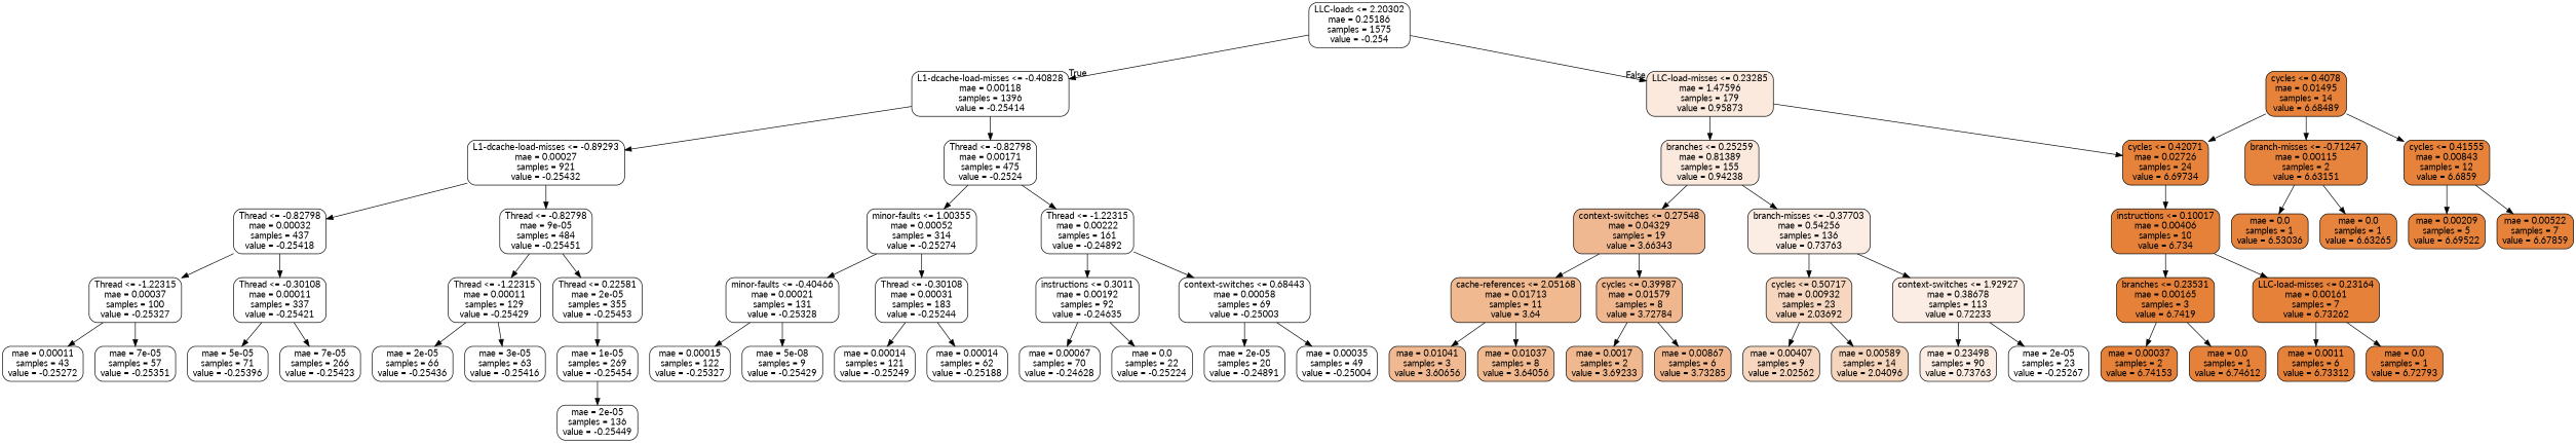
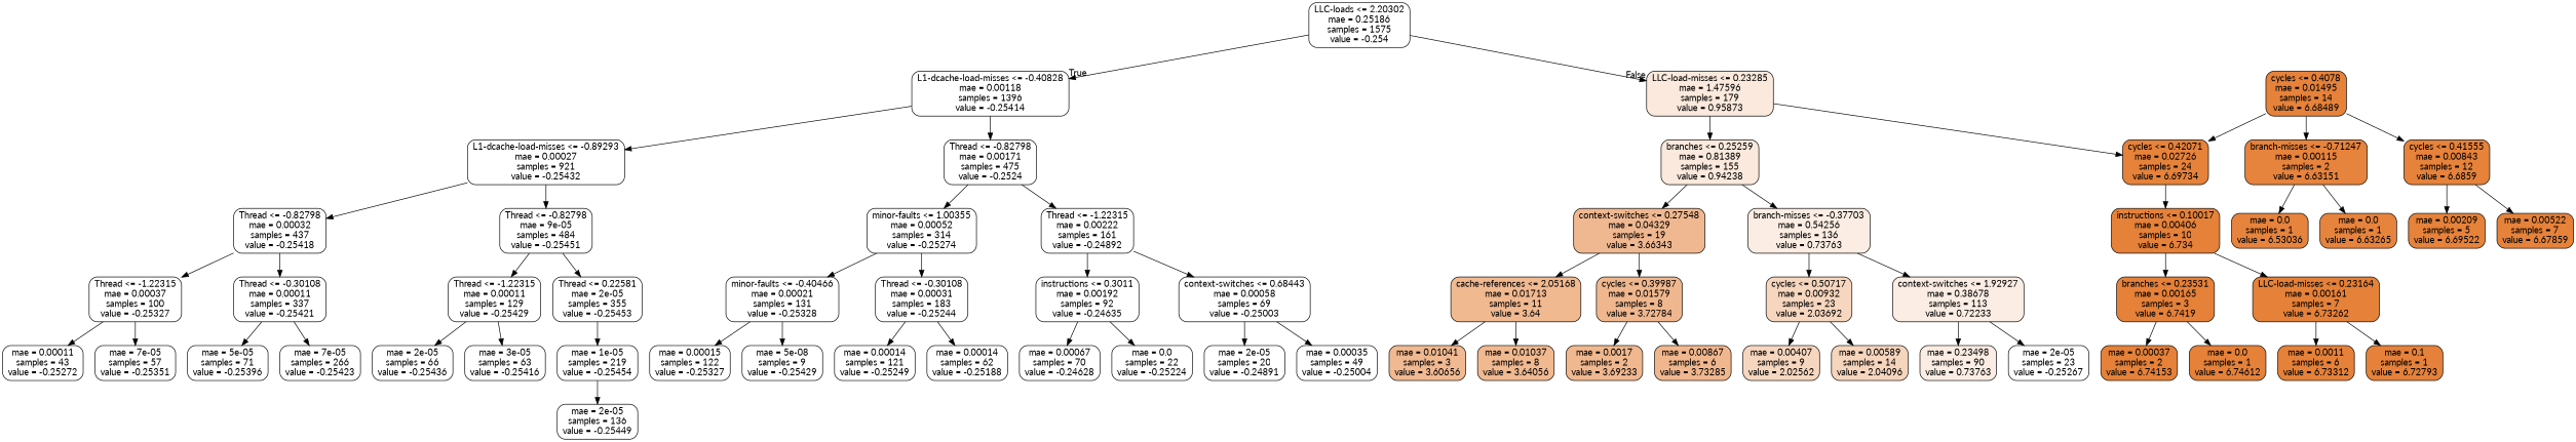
  digraph {
    fontname=Lato
    node [color=black fillcolor="#e5813900" fontname=Lato shape=box style="filled, rounded"]
    edge [fontname=Lato]
    n1 [label="LLC-loads <= 2.20302\nmae = 0.25186\nsamples = 1575\nvalue = -0.254"]
    n2 [label="L1-dcache-load-misses <= -0.40828\nmae = 0.00118\nsamples = 1396\nvalue = -0.25414"]
    n3 [fillcolor="#e581392c" label="LLC-load-misses <= 0.23285\nmae = 1.47596\nsamples = 179\nvalue = 0.95873"]
    n4 [label="L1-dcache-load-misses <= -0.89293\nmae = 0.00027\nsamples = 921\nvalue = -0.25432"]
    n5 [label="Thread <= -0.82798\nmae = 0.00171\nsamples = 475\nvalue = -0.2524"]
    n6 [fillcolor="#e58139fd" label="cycles <= 0.42071\nmae = 0.02726\nsamples = 24\nvalue = 6.69734"]
    n7 [fillcolor="#e581392c" label="branches <= 0.25259\nmae = 0.81389\nsamples = 155\nvalue = 0.94238"]
    n8 [label="Thread <= -0.82798\nmae = 9e-05\nsamples = 484\nvalue = -0.25451"]
    n9 [label="Thread <= -0.82798\nmae = 0.00032\nsamples = 437\nvalue = -0.25418"]
    n10 [label="Thread <= -1.22315\nmae = 0.00222\nsamples = 161\nvalue = -0.24892"]
    n11 [label="minor-faults <= 1.00355\nmae = 0.00052\nsamples = 314\nvalue = -0.25274"]
    n12 [label="Thread <= -1.22315\nmae = 0.00011\nsamples = 129\nvalue = -0.25429"]
    n13 [label="Thread <= 0.22581\nmae = 2e-05\nsamples = 355\nvalue = -0.25453"]
    n14 [label="Thread <= -1.22315\nmae = 0.00037\nsamples = 100\nvalue = -0.25327"]
    n15 [label="Thread <= -0.30108\nmae = 0.00011\nsamples = 337\nvalue = -0.25421"]
    n16 [label="mae = 3e-05\nsamples = 63\nvalue = -0.25416"]
    n17 [label="mae = 2e-05\nsamples = 66\nvalue = -0.25436"]
-   n18 [label="mae = 1e-05\nsamples = 269\nvalue = -0.25454"]
+   n18 [label="mae = 1e-05\nsamples = 219\nvalue = -0.25454"]
    n19 [label="mae = 2e-05\nsamples = 136\nvalue = -0.25449"]
    n20 [label="mae = 0.00011\nsamples = 43\nvalue = -0.25272"]
    n21 [label="mae = 7e-05\nsamples = 57\nvalue = -0.25351"]
    n22 [label="mae = 5e-05\nsamples = 71\nvalue = -0.25396"]
    n23 [label="mae = 7e-05\nsamples = 266\nvalue = -0.25423"]
    n24 [label="instructions <= 0.3011\nmae = 0.00192\nsamples = 92\nvalue = -0.24635"]
    n25 [label="context-switches <= 0.68443\nmae = 0.00058\nsamples = 69\nvalue = -0.25003"]
    n26 [label="minor-faults <= -0.40466\nmae = 0.00021\nsamples = 131\nvalue = -0.25328"]
    n27 [label="Thread <= -0.30108\nmae = 0.00031\nsamples = 183\nvalue = -0.25244"]
    n28 [label="mae = 0.0\nsamples = 22\nvalue = -0.25224"]
    n29 [label="mae = 0.00067\nsamples = 70\nvalue = -0.24628"]
    n30 [label="mae = 0.00035\nsamples = 49\nvalue = -0.25004"]
    n31 [label="mae = 2e-05\nsamples = 20\nvalue = -0.24891"]
    n32 [label="mae = 5e-08\nsamples = 9\nvalue = -0.25429"]
    n33 [label="mae = 0.00015\nsamples = 122\nvalue = -0.25327"]
    n34 [label="mae = 0.00014\nsamples = 62\nvalue = -0.25188"]
    n35 [label="mae = 0.00014\nsamples = 121\nvalue = -0.25249"]
    n36 [fillcolor="#e58139ff" label="instructions <= 0.10017\nmae = 0.00406\nsamples = 10\nvalue = 6.734"]
    n37 [fillcolor="#e581398f" label="context-switches <= 0.27548\nmae = 0.04329\nsamples = 19\nvalue = 3.66343"]
    n38 [fillcolor="#e5813924" label="branch-misses <= -0.37703\nmae = 0.54256\nsamples = 136\nvalue = 0.73763"]
    n39 [fillcolor="#e58139fd" label="cycles <= 0.4078\nmae = 0.01495\nsamples = 14\nvalue = 6.68489"]
    n40 [fillcolor="#e58139fb" label="branch-misses <= -0.71247\nmae = 0.00115\nsamples = 2\nvalue = 6.63151"]
    n41 [fillcolor="#e58139fd" label="cycles <= 0.41555\nmae = 0.00843\nsamples = 12\nvalue = 6.6859"]
    n42 [fillcolor="#e58139ff" label="branches <= 0.23531\nmae = 0.00165\nsamples = 3\nvalue = 6.7419"]
    n43 [fillcolor="#e58139ff" label="LLC-load-misses <= 0.23164\nmae = 0.00161\nsamples = 7\nvalue = 6.73262"]
    n44 [fillcolor="#e58139fb" label="mae = 0.0\nsamples = 1\nvalue = 6.63265"]
    n45 [fillcolor="#e58139fb" label="mae = 0.0\nsamples = 1\nvalue = 6.53036"]
    n46 [fillcolor="#e58139fd" label="mae = 0.00522\nsamples = 7\nvalue = 6.67859"]
    n47 [fillcolor="#e58139fd" label="mae = 0.00209\nsamples = 5\nvalue = 6.69522"]
    n48 [fillcolor="#e58139ff" label="mae = 0.0\nsamples = 1\nvalue = 6.74612"]
    n49 [fillcolor="#e58139ff" label="mae = 0.00037\nsamples = 2\nvalue = 6.74153"]
-   n50 [fillcolor="#e58139fe" label="mae = 0.0\nsamples = 1\nvalue = 6.72793"]
+   n50 [fillcolor="#e58139fe" label="mae = 0.1\nsamples = 1\nvalue = 6.72793"]
    n51 [fillcolor="#e58139ff" label="mae = 0.0011\nsamples = 6\nvalue = 6.73312"]
    n52 [fillcolor="#e581398e" label="cache-references <= 2.05168\nmae = 0.01713\nsamples = 11\nvalue = 3.64"]
    n53 [fillcolor="#e5813991" label="cycles <= 0.39987\nmae = 0.01579\nsamples = 8\nvalue = 3.72784"]
    n54 [fillcolor="#e5813953" label="cycles <= 0.50717\nmae = 0.00932\nsamples = 23\nvalue = 2.03692"]
    n55 [fillcolor="#e5813924" label="context-switches <= 1.92927\nmae = 0.38678\nsamples = 113\nvalue = 0.72233"]
    n56 [fillcolor="#e581398d" label="mae = 0.01041\nsamples = 3\nvalue = 3.60656"]
    n57 [fillcolor="#e581398e" label="mae = 0.01037\nsamples = 8\nvalue = 3.64056"]
    n58 [fillcolor="#e5813990" label="mae = 0.0017\nsamples = 2\nvalue = 3.69233"]
    n59 [fillcolor="#e5813991" label="mae = 0.00867\nsamples = 6\nvalue = 3.73285"]
    n60 [fillcolor="#e5813953" label="mae = 0.00407\nsamples = 9\nvalue = 2.02562"]
    n61 [fillcolor="#e5813954" label="mae = 0.00589\nsamples = 14\nvalue = 2.04096"]
    n62 [fillcolor="#e5813924" label="mae = 0.23498\nsamples = 90\nvalue = 0.73763"]
    n63 [label="mae = 2e-05\nsamples = 23\nvalue = -0.25267"]
    n1 -> n2 [headlabel=True labelangle=45 labeldistance=2.5]
    n1 -> n3 [headlabel=False labelangle=-45 labeldistance=2.5]
    n2 -> n4
    n2 -> n5
    n3 -> n6
    n3 -> n7
    n4 -> n8
    n4 -> n9
    n5 -> n10
    n5 -> n11
    n6 -> n36
    n7 -> n37
    n7 -> n38
    n8 -> n12
    n8 -> n13
    n9 -> n14
    n9 -> n15
    n10 -> n24
    n10 -> n25
    n11 -> n26
    n11 -> n27
    n12 -> n16
    n12 -> n17
    n13 -> n18
    n14 -> n20
    n14 -> n21
    n15 -> n22
    n15 -> n23
    n18 -> n19
    n24 -> n28
    n24 -> n29
    n25 -> n30
    n25 -> n31
    n26 -> n32
    n26 -> n33
    n27 -> n34
    n27 -> n35
    n36 -> n42
    n36 -> n43
    n37 -> n52
    n37 -> n53
    n38 -> n54
    n38 -> n55
    n39 -> n6
    n39 -> n40
    n39 -> n41
    n40 -> n44
    n40 -> n45
    n41 -> n46
    n41 -> n47
    n42 -> n48
    n42 -> n49
    n43 -> n50
    n43 -> n51
    n52 -> n56
    n52 -> n57
    n53 -> n58
    n53 -> n59
    n54 -> n60
    n54 -> n61
    n55 -> n62
    n55 -> n63
  }
